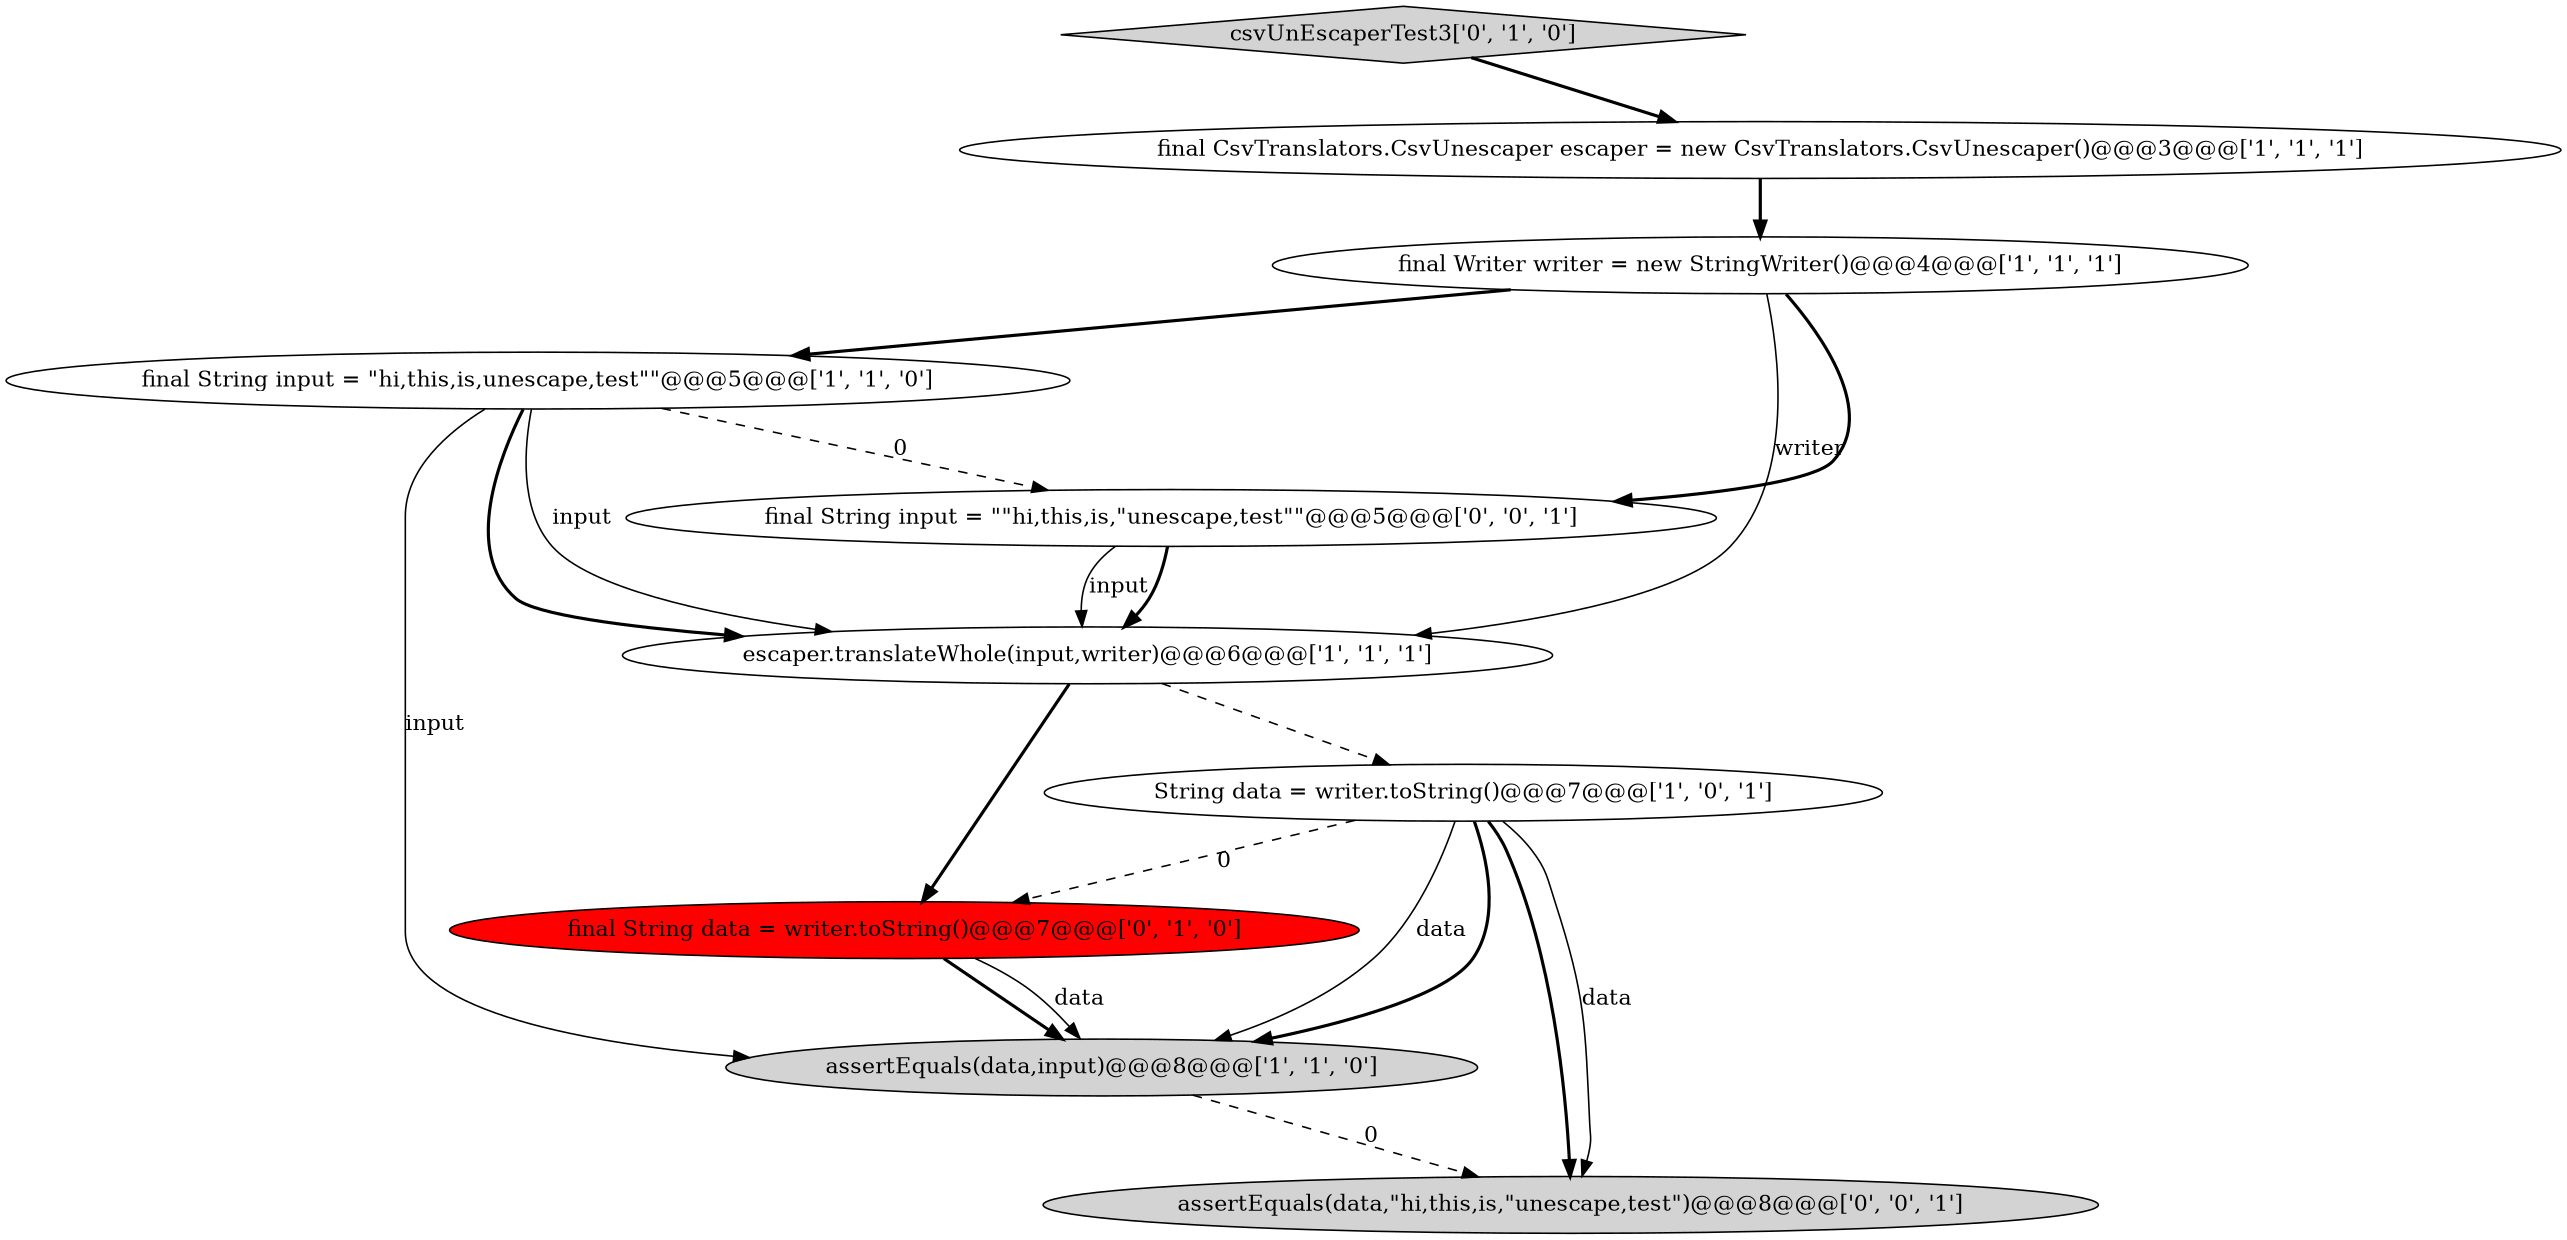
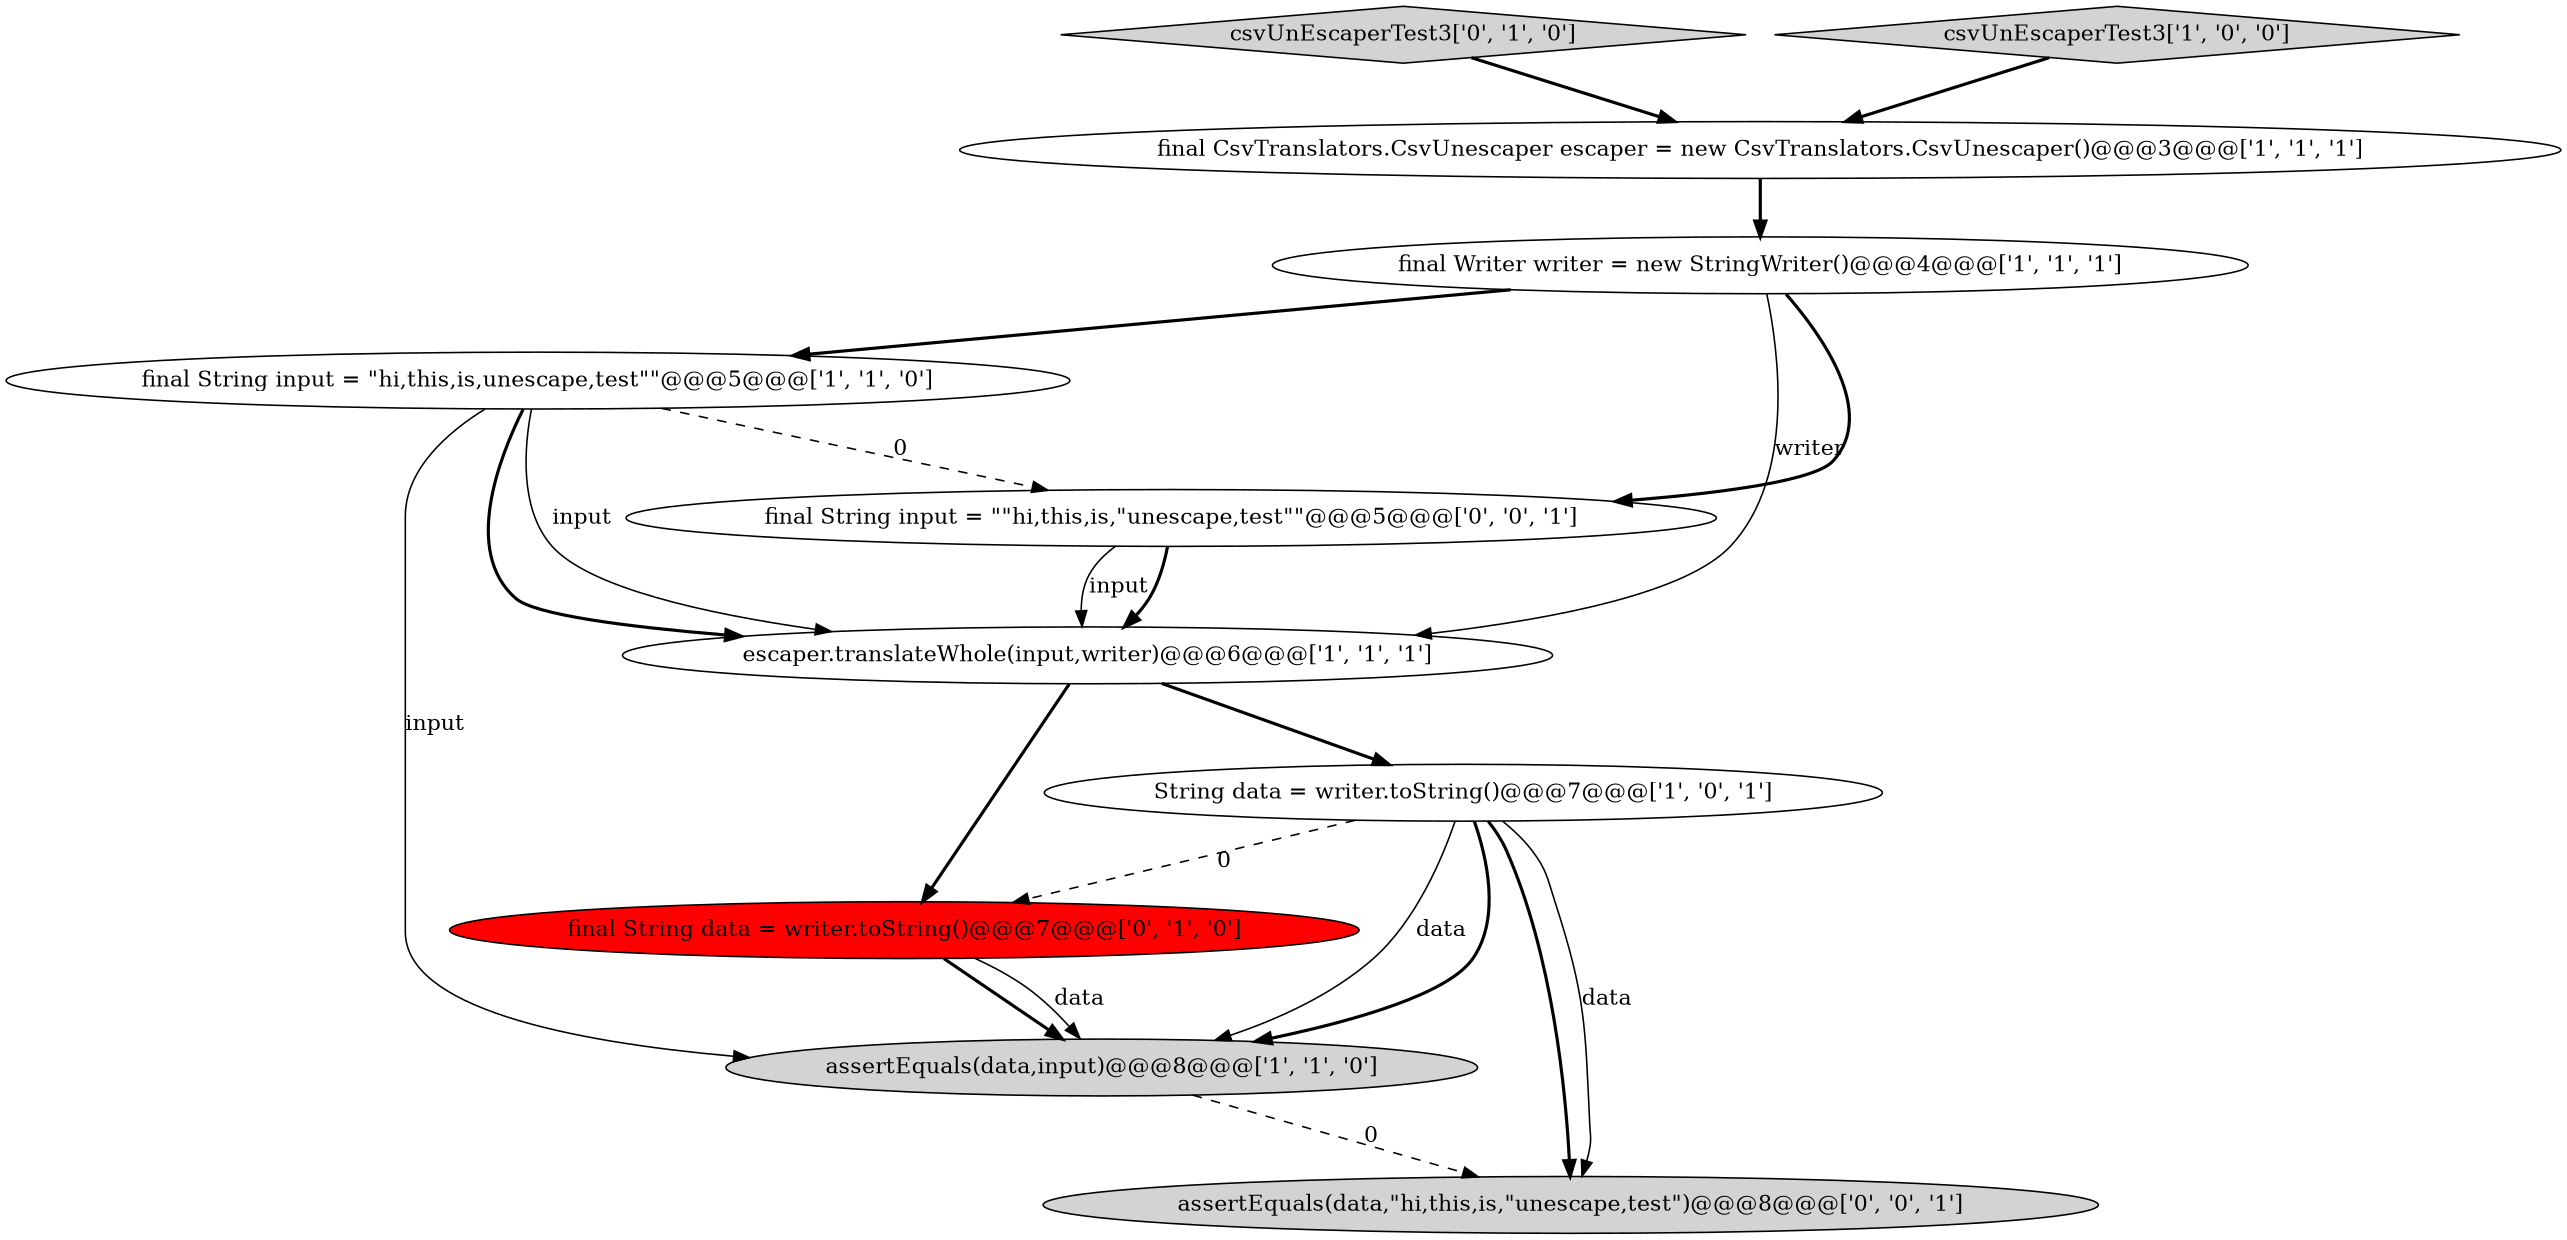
  digraph {
    node [fillcolor=white shape=ellipse style=filled]
    edge [style=bold]
    n1 [fillcolor=red label="final String data = writer.toString()@@@7@@@['0', '1', '0']"]
    n2 [fillcolor=lightgray label="assertEquals(data,input)@@@8@@@['1', '1', '0']"]
    n3 [fillcolor=lightgray label="assertEquals(data,\"hi,this,is,\"unescape,test\")@@@8@@@['0', '0', '1']"]
    n4 [label="final String input = \"hi,this,is,unescape,test\"\"@@@5@@@['1', '1', '0']"]
    n5 [label="escaper.translateWhole(input,writer)@@@6@@@['1', '1', '1']"]
    n6 [label="final String input = \"\"hi,this,is,\"unescape,test\"\"@@@5@@@['0', '0', '1']"]
    n7 [label="String data = writer.toString()@@@7@@@['1', '0', '1']"]
    n8 [fillcolor=lightgray label="csvUnEscaperTest3['0', '1', '0']" shape=diamond]
    n9 [label="final CsvTranslators.CsvUnescaper escaper = new CsvTranslators.CsvUnescaper()@@@3@@@['1', '1', '1']"]
    n10 [label="final Writer writer = new StringWriter()@@@4@@@['1', '1', '1']"]
+   n11 [fillcolor=lightgray label="csvUnEscaperTest3['1', '0', '0']" shape=diamond]
    n1 -> n2
    n1 -> n2 [label=data style=solid]
    n2 -> n3 [label=0 style=dashed]
    n4 -> n2 [label=input style=solid]
    n4 -> n5
    n4 -> n5 [label=input style=solid]
    n4 -> n6 [label=0 style=dashed]
    n5 -> n1
-   n5 -> n7 [style=dashed]
+   n5 -> n7
    n6 -> n5 [label=input style=solid]
    n6 -> n5
    n7 -> n1 [label=0 style=dashed]
    n7 -> n2 [label=data style=solid]
    n7 -> n2
    n7 -> n3
    n7 -> n3 [label=data style=solid]
    n8 -> n9
    n9 -> n10
    n10 -> n4
    n10 -> n5 [label=writer style=solid]
    n10 -> n6
+   n11 -> n9
  }
